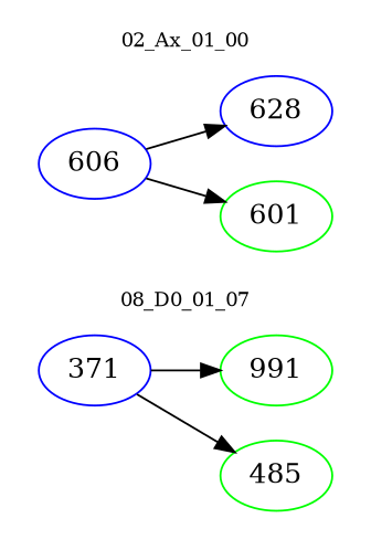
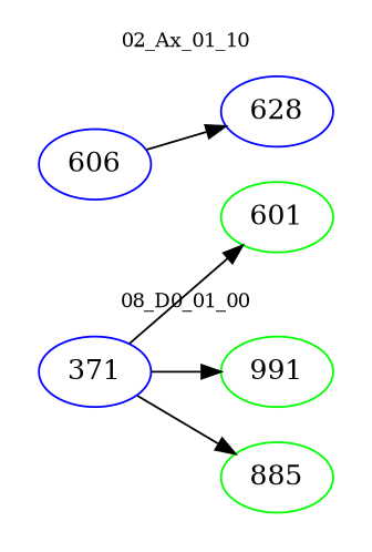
  digraph {
    rankdir=LR
    node [color=blue]
    edge [color=black]
    n1 [label=606]
    n2 [color=green label=601]
    n3 [label=628]
    n4 [label=371]
-   n5 [color=green label=485]
+   n5 [color=green label=885]
    n6 [color=green label=991]
    subgraph cluster_1 {
      color=white
      fontsize=10
-     label="02_Ax_01_00"
+     label="02_Ax_01_10"
      n1
      n2
      n3
    }
    subgraph cluster_2 {
      color=white
      fontsize=10
-     label="08_D0_01_07"
+     label="08_D0_01_00"
      n4
      n5
      n6
    }
-   n1 -> n2
+   n4 -> n2
    n1 -> n3
    n4 -> n5
    n4 -> n6
  }
